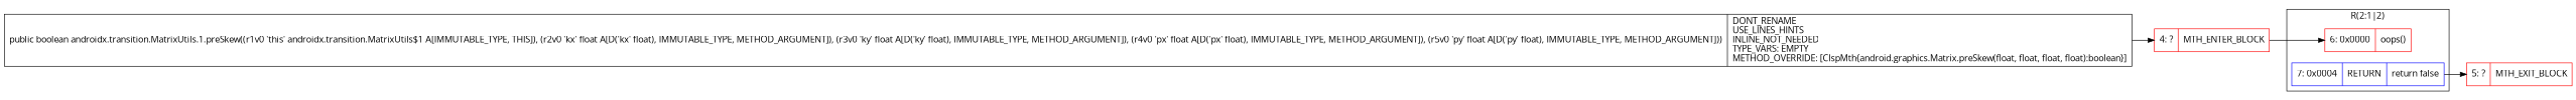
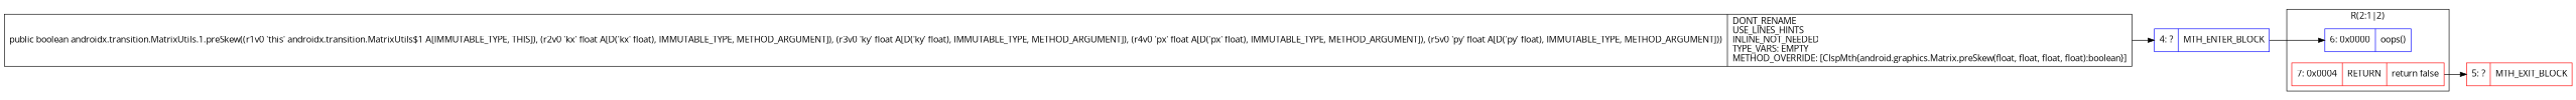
  digraph {
    fontname="Open Sans"
    rankdir=LR
    node [color=blue fontname="Open Sans" shape=record]
    edge [fontname="Open Sans"]
-   n1 [color=red label="{6\:\ 0x0000|oops()\l}"]
-   n2 [label="{7\:\ 0x0004|RETURN\l|return false\l}"]
+   n1 [label="{6\:\ 0x0000|oops()\l}"]
+   n2 [color=red label="{7\:\ 0x0004|RETURN\l|return false\l}"]
    n3 [color=red label="{5\:\ ?|MTH_EXIT_BLOCK\l}"]
-   n4 [color=red label="{4\:\ ?|MTH_ENTER_BLOCK\l}"]
+   n4 [label="{4\:\ ?|MTH_ENTER_BLOCK\l}"]
    n5 [label="{public boolean androidx.transition.MatrixUtils.1.preSkew((r1v0 'this' androidx.transition.MatrixUtils$1 A[IMMUTABLE_TYPE, THIS]), (r2v0 'kx' float A[D('kx' float), IMMUTABLE_TYPE, METHOD_ARGUMENT]), (r3v0 'ky' float A[D('ky' float), IMMUTABLE_TYPE, METHOD_ARGUMENT]), (r4v0 'px' float A[D('px' float), IMMUTABLE_TYPE, METHOD_ARGUMENT]), (r5v0 'py' float A[D('py' float), IMMUTABLE_TYPE, METHOD_ARGUMENT]))  | DONT_RENAME\lUSE_LINES_HINTS\lINLINE_NOT_NEEDED\lTYPE_VARS: EMPTY\lMETHOD_OVERRIDE: [ClspMth\{android.graphics.Matrix.preSkew(float, float, float, float):boolean\}]\l}" color=""]
    subgraph cluster_1 {
      label="R(2:1|2)"
      n1
      n2
    }
    n2 -> n3
    n4 -> n1
    n5 -> n4
  }
